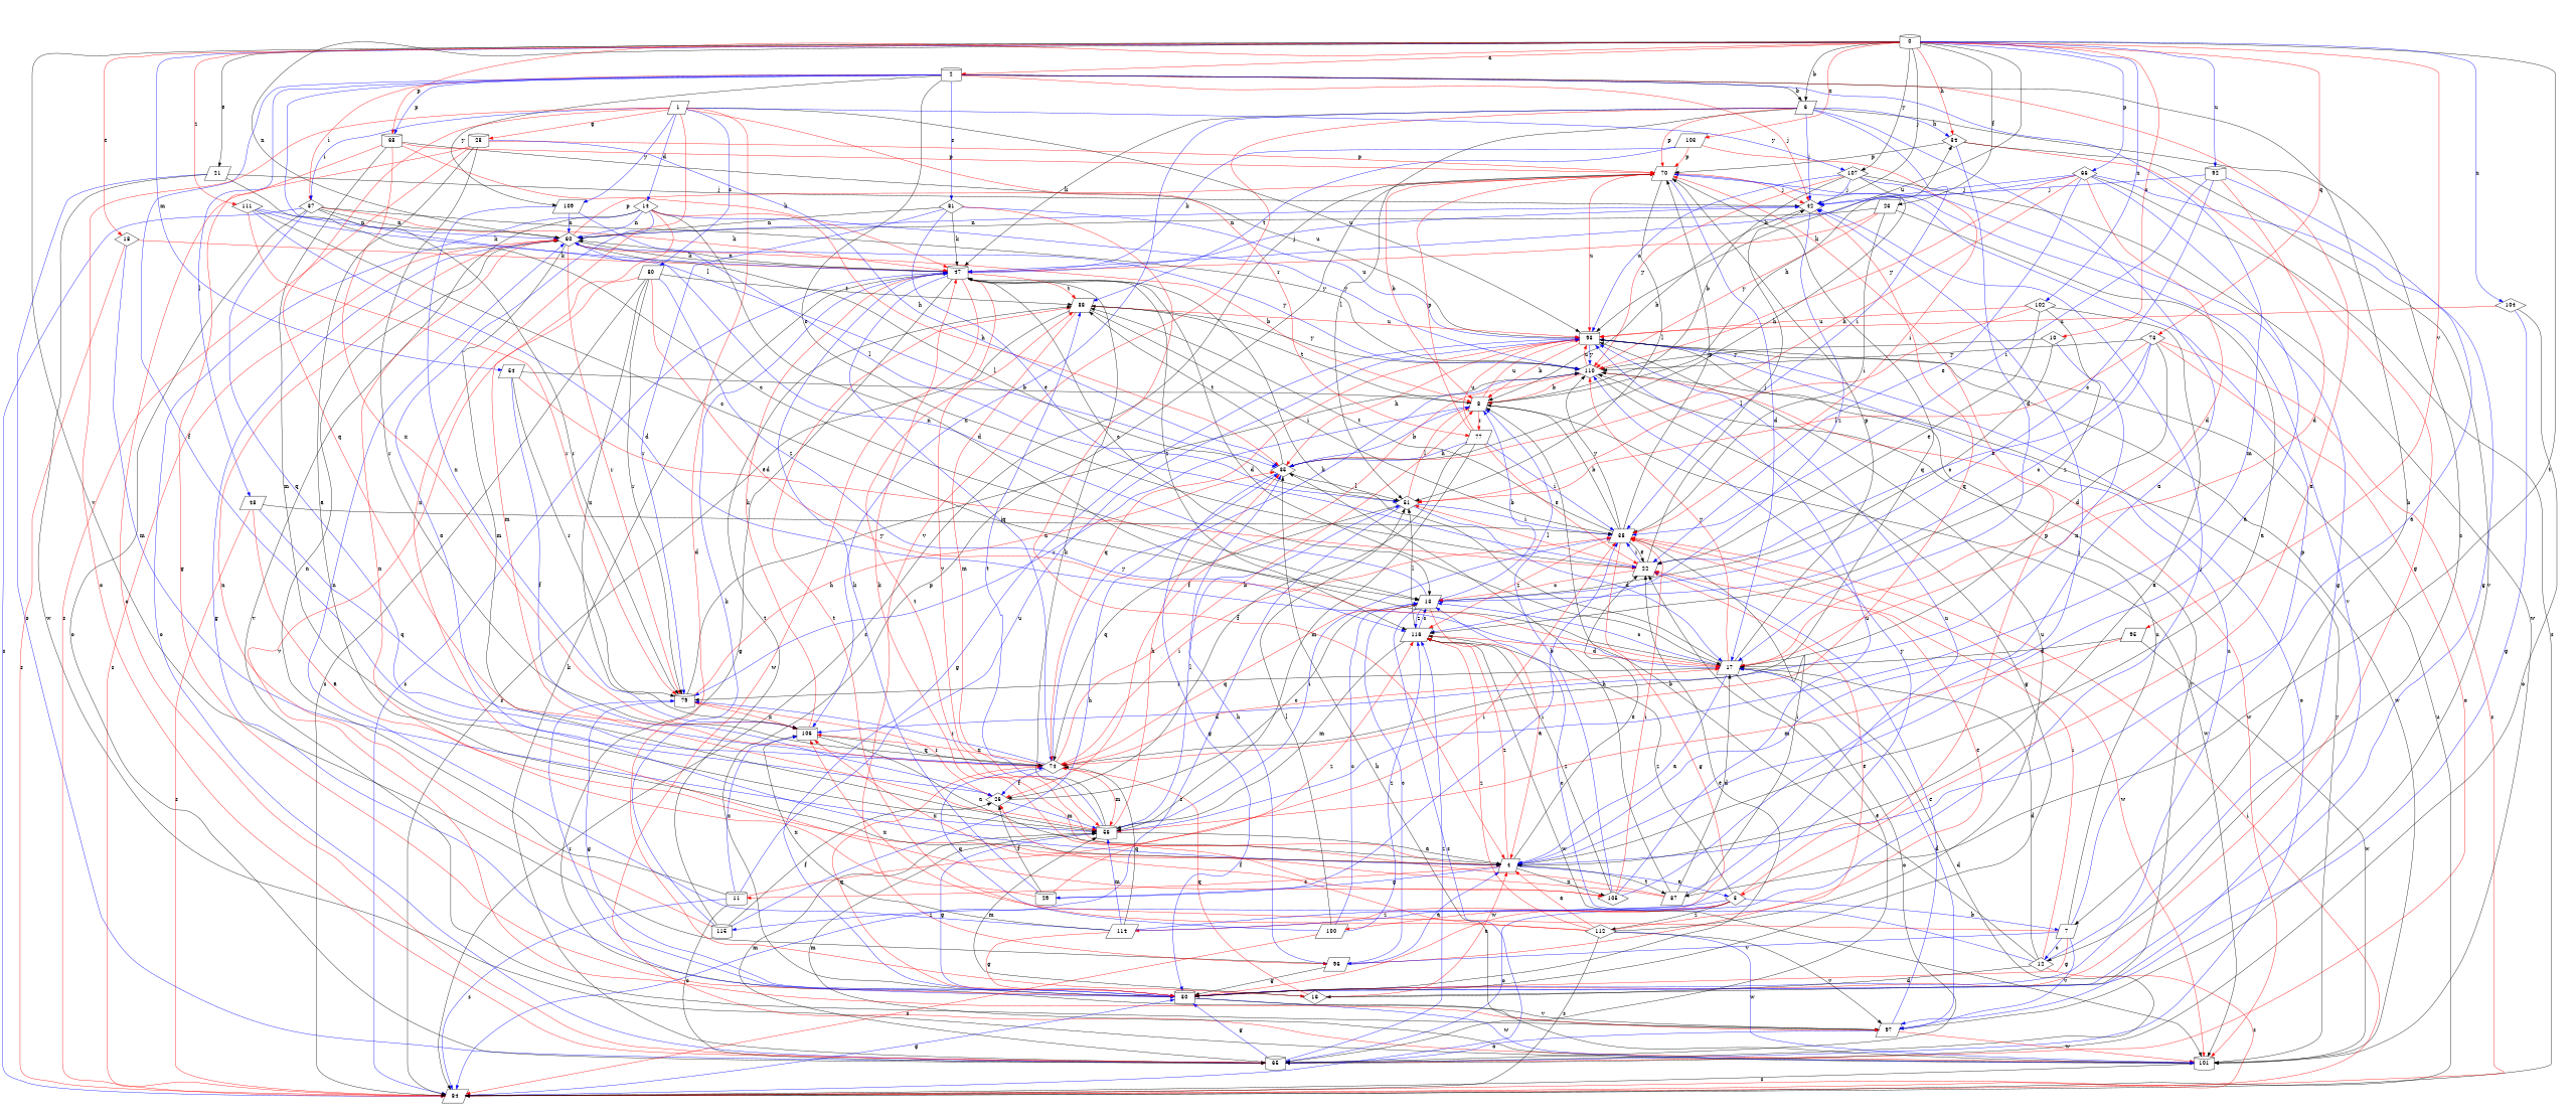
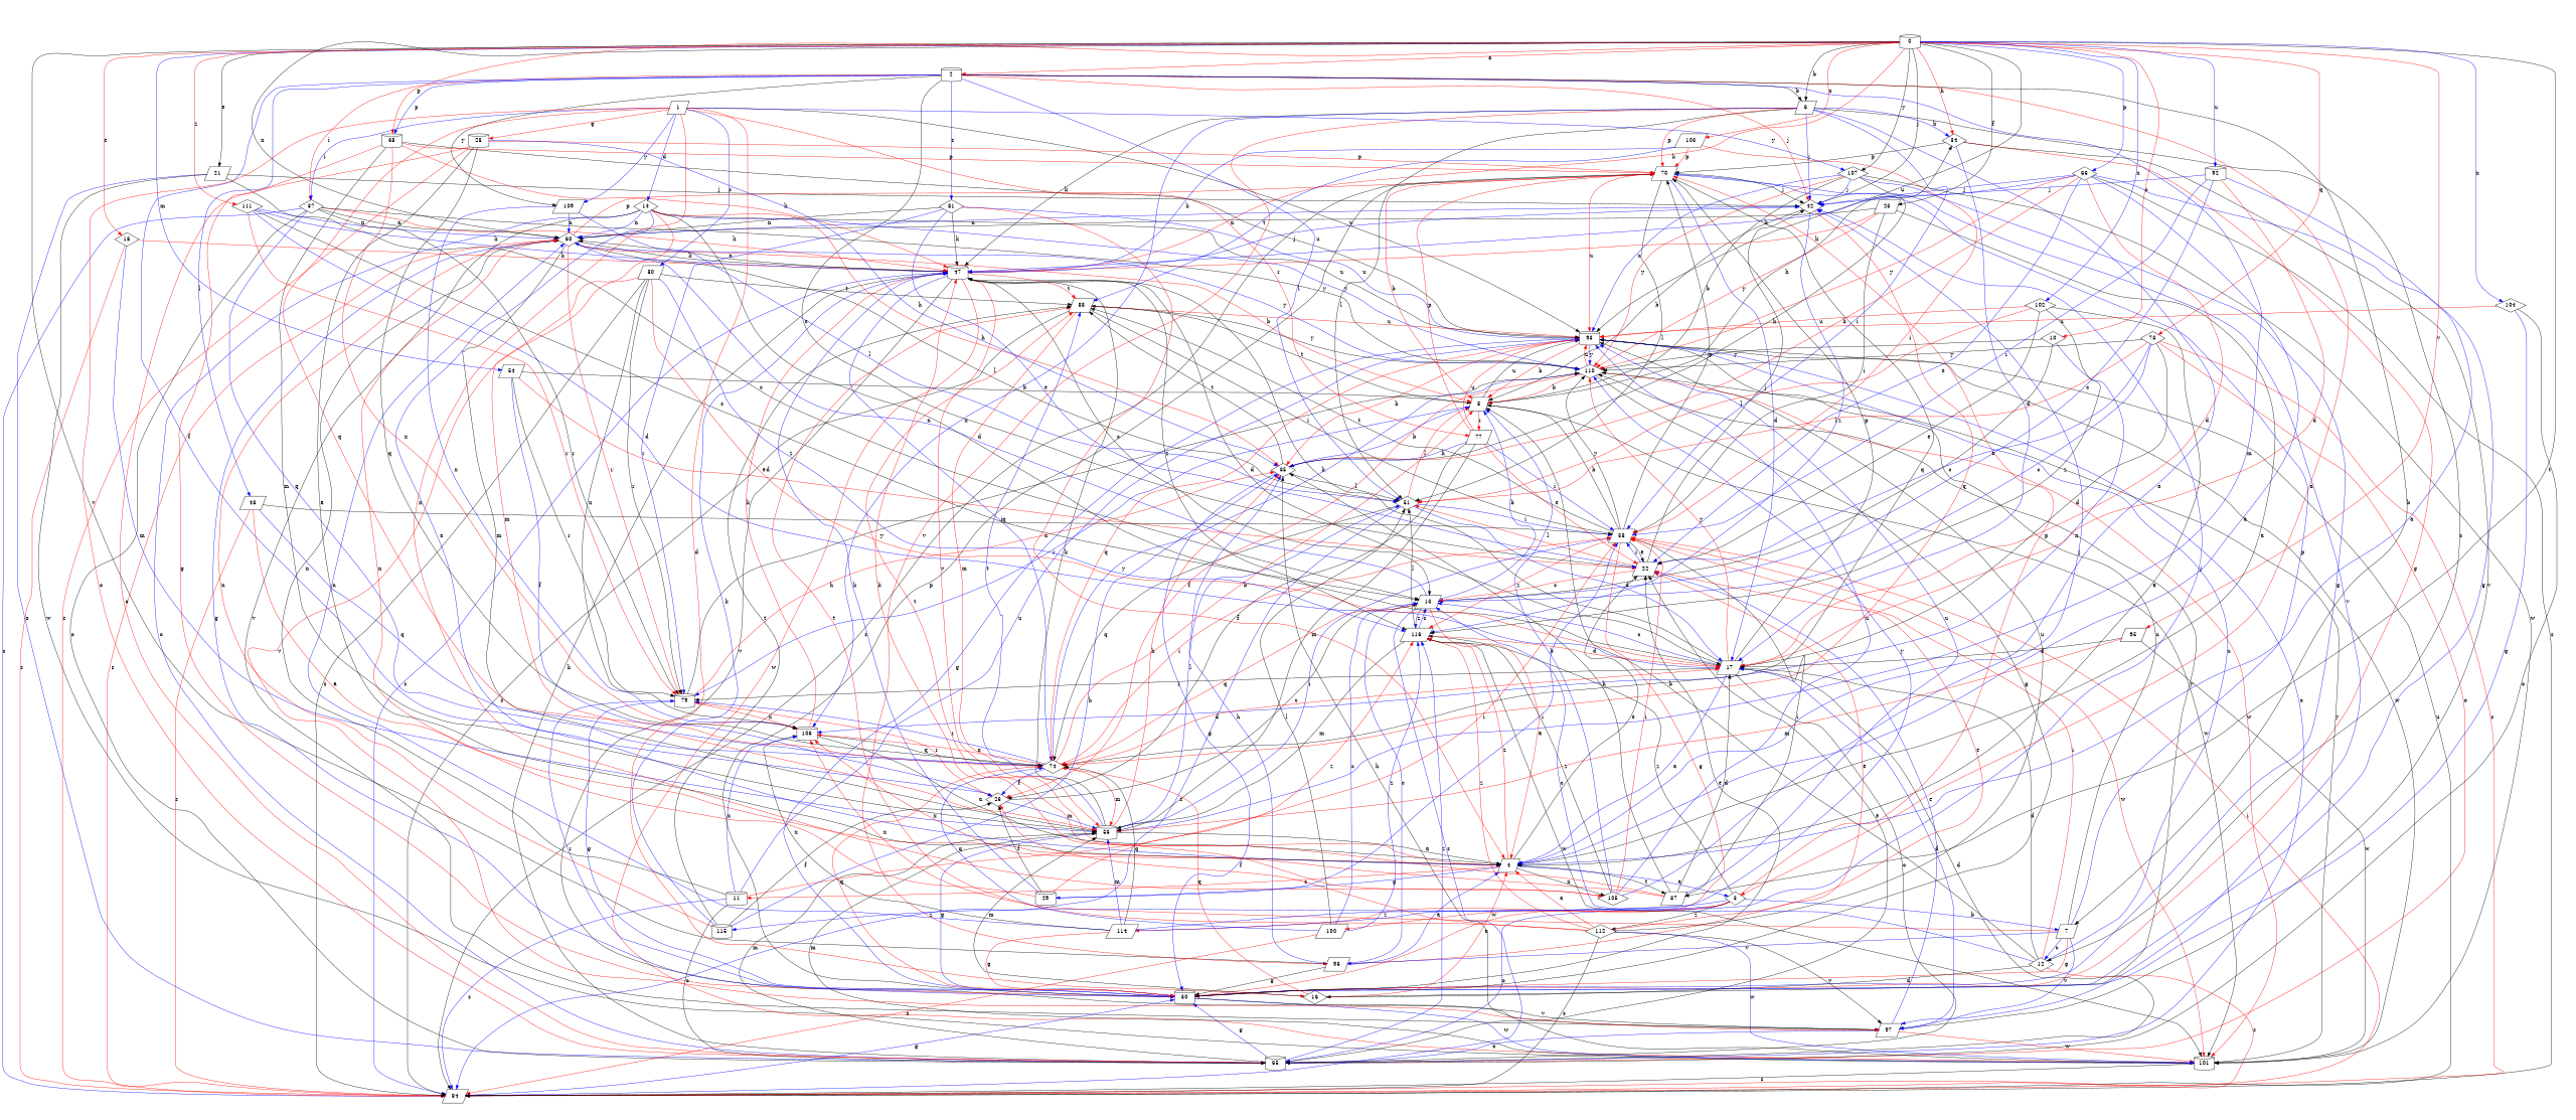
  strict digraph {
    node [shape=parallelogram]
    edge [color=black]
    0 [shape=cylinder]
    2 [shape=cylinder]
    6
    10 [shape=diamond]
    18 [shape=diamond]
    21
    23
    34 [shape=diamond]
    42 [shape=diamond]
    47 [shape=cylinder]
    54
    60 [shape=diamond]
    66 [shape=diamond]
    68 [shape=cylinder]
    73 [shape=diamond]
    87
    92 [shape=cylinder]
    93 [shape=cylinder]
    95
    96
    102 [shape=diamond]
    103
    104 [shape=diamond]
    107 [shape=diamond]
    111 [shape=diamond]
    37 [shape=diamond]
    109
    3 [shape=diamond]
    7
    22
    26 [shape=diamond]
    48
    51 [shape=diamond]
    56 [shape=cylinder]
    81 [shape=diamond]
    70
    4
    12 [shape=diamond]
    38
    106 [shape=cylinder]
    13
    110 [shape=diamond]
    84
    65 [shape=cylinder]
    101 [shape=cylinder]
    30 [shape=cylinder]
    97
    17
    74 [shape=diamond]
    116
    8
    88
    79 [shape=cylinder]
    35 [shape=diamond]
    1
    14 [shape=diamond]
    16 [shape=diamond]
    28 [shape=cylinder]
    77
    80
    105 [shape=diamond]
    100
    112 [shape=diamond]
    114
    115 [shape=cylinder]
    11 [shape=cylinder]
    29 [shape=cylinder]
    0 -> 2 [color=red label=a]
    0 -> 6 [label=b]
    0 -> 10 [color=red label=c]
    0 -> 18 [color=red label=e]
    0 -> 21 [label=e]
    0 -> 23 [label=f]
    0 -> 34 [color=red label=h]
    0 -> 42 [label=j]
+   0 -> 47 [color=red label=k]
    0 -> 54 [color=blue label=m]
    0 -> 60 [label=n]
    0 -> 66 [color=blue label=p]
    0 -> 68 [color=red label=p]
    0 -> 73 [color=red label=q]
    0 -> 87 [label=t]
    0 -> 92 [color=blue label=u]
    0 -> 93 [label=u]
    0 -> 95 [color=red label=v]
    0 -> 96 [label=v]
    0 -> 102 [color=blue label=x]
    0 -> 103 [color=red label=x]
    0 -> 104 [color=blue label=x]
    0 -> 107 [label=y]
    0 -> 111 [color=red label=z]
    2 -> 6 [label=b]
    2 -> 42 [color=red label=j]
    2 -> 68 [color=blue label=p]
    2 -> 37 [color=red label=i]
    2 -> 109 [label=y]
    2 -> 3 [color=red label=a]
    2 -> 7 [label=b]
    2 -> 22 [label=e]
    2 -> 26 [color=blue label=f]
    2 -> 48 [color=blue label=l]
-   2 -> 35 [color=blue label=l]
+   2 -> 51 [color=blue label=l]
    2 -> 56 [color=blue label=m]
    2 -> 81 [color=blue label=s]
    6 -> 34 [color=blue label=h]
    6 -> 42 [color=blue label=j]
    6 -> 47 [label=k]
    6 -> 96 [color=red label=v]
    6 -> 51 [label=l]
    6 -> 70 [color=red label=p]
    6 -> 4 [color=blue label=a]
    6 -> 12 [label=c]
    6 -> 38 [color=blue label=i]
    6 -> 106 [color=blue label=x]
    10 -> 106 [color=blue label=x]
    10 -> 13 [label=c]
    10 -> 110 [label=y]
    18 -> 47 [color=red label=k]
    18 -> 56 [color=blue label=m]
    18 -> 84 [color=red label=s]
    21 -> 42 [label=j]
    21 -> 13 [label=c]
    21 -> 65 [color=blue label=o]
    21 -> 101 [label=w]
    23 -> 47 [color=red label=k]
    23 -> 60 [label=n]
    23 -> 4 [label=a]
    23 -> 38 [label=i]
    23 -> 110 [color=red label=y]
    34 -> 70 [label=p]
    34 -> 30 [color=red label=g]
    34 -> 97 [label=v]
    34 -> 17 [color=blue label=d]
    42 -> 60 [color=blue label=n]
    42 -> 74 [color=red label=q]
    42 -> 116 [color=blue label=z]
    42 -> 8 [label=b]
    47 -> 42 [color=blue label=j]
    47 -> 60 [label=n]
    47 -> 4 [color=red label=v]
    47 -> 13 [label=c]
    47 -> 84 [color=blue label=s]
    47 -> 101 [color=red label=w]
-   47 -> 97 [label=g]
+   47 -> 97 [label=v]
    47 -> 17 [label=d]
    47 -> 74 [color=blue label=q]
    47 -> 116 [label=z]
    47 -> 88 [color=red label=t]
    54 -> 22 [color=red label=e]
    54 -> 26 [color=blue label=f]
    54 -> 8 [label=b]
    54 -> 79 [label=r]
    60 -> 47 [label=k]
    60 -> 51 [label=l]
    60 -> 56 [label=m]
    60 -> 70 [color=red label=p]
    60 -> 110 [color=blue label=y]
    60 -> 84 [color=red label=s]
    60 -> 30 [color=blue label=g]
    60 -> 8 [color=red label=b]
    60 -> 79 [color=red label=r]
    66 -> 42 [color=blue label=j]
    66 -> 47 [color=blue label=k]
    66 -> 22 [color=blue label=e]
    66 -> 4 [color=blue label=a]
    66 -> 110 [color=red label=y]
    66 -> 84 [label=s]
    66 -> 30 [color=blue label=g]
    66 -> 17 [color=red label=d]
    66 -> 35 [color=red label=h]
    68 -> 47 [color=red label=k]
    68 -> 93 [label=u]
    68 -> 56 [label=m]
    68 -> 70 [color=red label=p]
    68 -> 106 [color=red label=x]
    68 -> 30 [color=red label=g]
    73 -> 22 [color=blue label=e]
    73 -> 51 [color=red label=l]
    73 -> 13 [color=blue label=c]
    73 -> 110 [label=y]
    73 -> 84 [color=red label=s]
    73 -> 65 [color=red label=o]
    73 -> 17 [label=d]
    87 -> 93 [color=blue label=u]
    87 -> 38 [label=i]
    87 -> 106 [color=red label=x]
    87 -> 17 [label=d]
    87 -> 88 [color=red label=t]
    87 -> 35 [label=h]
    92 -> 42 [color=blue label=j]
    92 -> 4 [color=blue label=a]
    92 -> 38 [color=blue label=i]
    92 -> 13 [color=blue label=c]
    92 -> 17 [color=red label=d]
    93 -> 110 [color=blue label=y]
    93 -> 65 [color=blue label=o]
    93 -> 101 [label=w]
    93 -> 30 [color=blue label=g]
    93 -> 74 [color=red label=q]
    93 -> 8 [color=red label=b]
    93 -> 35 [color=red label=h]
    95 -> 56 [color=red label=m]
    95 -> 101 [label=w]
    95 -> 17 [label=d]
    96 -> 22 [color=red label=e]
    96 -> 4 [color=blue label=a]
    96 -> 13 [color=blue label=c]
    96 -> 30 [label=g]
    96 -> 35 [color=blue label=h]
    102 -> 93 [color=red label=u]
    102 -> 22 [label=e]
    102 -> 51 [color=red label=l]
    102 -> 4 [label=a]
    102 -> 116 [label=z]
    103 -> 47 [color=blue label=k]
    103 -> 70 [color=red label=p]
    103 -> 38 [color=red label=i]
    103 -> 88 [color=blue label=t]
    104 -> 93 [color=red label=u]
    104 -> 65 [label=o]
    104 -> 30 [color=blue label=g]
    107 -> 42 [color=blue label=j]
    107 -> 93 [color=blue label=u]
    107 -> 110 [color=red label=y]
    107 -> 101 [label=w]
    107 -> 30 [color=blue label=g]
    107 -> 8 [label=b]
    107 -> 35 [label=h]
    111 -> 47 [color=blue label=k]
    111 -> 60 [color=blue label=n]
    111 -> 13 [label=c]
    111 -> 17 [color=blue label=d]
    111 -> 79 [color=red label=r]
    37 -> 47 [color=red label=k]
    37 -> 60 [label=n]
    37 -> 110 [label=y]
    37 -> 84 [color=blue label=s]
    37 -> 65 [label=o]
    37 -> 74 [color=blue label=q]
    37 -> 79 [label=r]
    109 -> 60 [color=blue label=n]
    109 -> 51 [color=blue label=l]
    109 -> 106 [color=blue label=x]
    3 -> 7 [color=blue label=b]
    3 -> 70 [color=red label=p]
    3 -> 65 [color=blue label=o]
    3 -> 116 [label=z]
    3 -> 100 [color=red label=w]
    3 -> 112 [label=z]
    3 -> 114 [color=red label=z]
    3 -> 115 [color=blue label=z]
    7 -> 93 [label=u]
    7 -> 96 [color=blue label=v]
    7 -> 70 [color=blue label=p]
    7 -> 12 [color=blue label=c]
    7 -> 106 [color=red label=x]
    7 -> 30 [color=red label=g]
    7 -> 97 [color=blue label=v]
    22 -> 42 [label=j]
    22 -> 51 [color=red label=l]
    22 -> 38 [color=blue label=i]
    22 -> 13 [color=red label=c]
    26 -> 56 [color=blue label=m]
    26 -> 13 [label=c]
    26 -> 79 [color=red label=r]
    48 -> 4 [color=red label=a]
    48 -> 38 [label=i]
    48 -> 84 [color=red label=s]
    48 -> 74 [color=blue label=q]
    51 -> 38 [color=blue label=i]
    51 -> 84 [color=blue label=s]
    51 -> 17 [color=blue label=d]
    51 -> 74 [label=q]
    51 -> 8 [color=red label=l]
    56 -> 47 [label=k]
    56 -> 51 [color=blue label=l]
    56 -> 4 [label=a]
    56 -> 38 [color=blue label=i]
    56 -> 30 [color=blue label=g]
    56 -> 88 [color=blue label=t]
    56 -> 35 [color=red label=h]
    81 -> 47 [label=k]
    81 -> 60 [label=n]
    81 -> 93 [color=blue label=u]
    81 -> 22 [color=blue label=e]
    81 -> 4 [color=red label=a]
    81 -> 79 [color=blue label=r]
-   70 -> 42 [color=red label=j]
+   70 -> 42 [label=j]
    70 -> 93 [color=red label=u]
    70 -> 51 [label=l]
    70 -> 84 [label=s]
    70 -> 97 [color=blue label=v]
    70 -> 17 [color=blue label=d]
    70 -> 74 [label=q]
    70 -> 8 [color=red label=b]
    4 -> 87 [label=t]
    4 -> 3 [color=blue label=a]
    4 -> 22 [label=e]
    4 -> 116 [color=red label=z]
    4 -> 105 [label=x]
    4 -> 11 [color=red label=c]
    4 -> 29 [color=blue label=g]
    12 -> 93 [color=blue label=u]
    12 -> 38 [color=red label=i]
    12 -> 13 [color=blue label=c]
    12 -> 84 [color=red label=s]
    12 -> 17 [label=d]
    12 -> 8 [label=b]
    12 -> 16 [label=d]
    38 -> 22 [label=e]
    38 -> 70 [label=p]
    38 -> 110 [label=y]
    38 -> 101 [color=red label=w]
    38 -> 30 [color=red label=g]
    38 -> 116 [color=red label=z]
    38 -> 8 [label=b]
    38 -> 88 [label=t]
    106 -> 47 [color=red label=k]
    106 -> 4 [label=a]
    106 -> 74 [label=q]
    13 -> 60 [color=blue label=n]
    13 -> 4 [color=red label=a]
    13 -> 84 [color=blue label=s]
    13 -> 74 [color=red label=q]
    13 -> 116 [color=blue label=z]
    13 -> 8 [color=blue label=b]
    110 -> 93 [color=red label=u]
    110 -> 26 [color=red label=f]
    110 -> 101 [color=red label=w]
    110 -> 30 [label=g]
    110 -> 8 [color=red label=b]
    84 -> 93 [label=u]
    84 -> 38 [color=red label=i]
    84 -> 30 [color=blue label=g]
    65 -> 47 [label=k]
    65 -> 22 [label=e]
    65 -> 56 [label=m]
    65 -> 30 [color=blue label=g]
    65 -> 17 [label=d]
    65 -> 116 [color=blue label=z]
    101 -> 56 [label=m]
    101 -> 110 [label=y]
    101 -> 84 [label=s]
    101 -> 35 [label=h]
    30 -> 22 [label=e]
    30 -> 70 [label=p]
    30 -> 101 [color=blue label=w]
    30 -> 97 [label=v]
    30 -> 74 [color=red label=q]
    30 -> 79 [color=blue label=r]
    97 -> 22 [color=blue label=e]
    97 -> 65 [color=blue label=o]
    97 -> 101 [color=red label=w]
    97 -> 17 [color=blue label=d]
    17 -> 47 [label=k]
    17 -> 70 [label=p]
    17 -> 4 [color=blue label=a]
    17 -> 13 [color=blue label=c]
    17 -> 110 [color=red label=y]
    17 -> 65 [label=o]
    17 -> 79 [label=r]
    74 -> 26 [color=blue label=f]
    74 -> 56 [color=red label=m]
    74 -> 38 [color=red label=i]
    74 -> 106 [color=red label=x]
    74 -> 110 [color=blue label=y]
    74 -> 17 [color=red label=d]
    74 -> 8 [color=red label=b]
    74 -> 79 [color=blue label=r]
    116 -> 51 [label=l]
    116 -> 56 [label=m]
    116 -> 13 [color=blue label=c]
    116 -> 101 [label=w]
    116 -> 17 [color=red label=d]
    8 -> 34 [label=h]
-   8 -> 93 [color=red label=u]
+   8 -> 93 [label=u]
    8 -> 101 [label=w]
    8 -> 88 [label=t]
    8 -> 79 [color=blue label=r]
    8 -> 77 [color=red label=r]
    88 -> 93 [color=red label=u]
    88 -> 56 [color=red label=m]
    88 -> 38 [label=i]
    88 -> 110 [label=y]
    88 -> 84 [label=s]
    79 -> 106 [color=red label=x]
    79 -> 110 [label=y]
    79 -> 30 [color=blue label=g]
    79 -> 35 [color=red label=h]
    35 -> 51 [label=l]
    35 -> 30 [color=blue label=g]
    35 -> 8 [color=blue label=b]
    35 -> 88 [label=t]
    1 -> 93 [label=u]
    1 -> 107 [color=blue label=y]
    1 -> 37 [color=blue label=i]
    1 -> 109 [color=blue label=y]
    1 -> 65 [color=red label=o]
    1 -> 74 [color=red label=q]
    1 -> 14 [color=blue label=d]
    1 -> 16 [color=red label=d]
    1 -> 28 [color=red label=g]
    1 -> 77 [color=red label=r]
    1 -> 80 [color=blue label=s]
    1 -> 105 [color=red label=x]
    14 -> 60 [color=blue label=n]
+   14 -> 93 [label=u]
    14 -> 56 [color=red label=m]
    14 -> 4 [color=blue label=a]
    14 -> 110 [color=blue label=y]
    14 -> 65 [color=blue label=o]
    14 -> 97 [label=v]
    14 -> 17 [label=d]
    14 -> 35 [color=red label=h]
    16 -> 56 [label=m]
    16 -> 4 [color=red label=a]
    16 -> 110 [label=y]
    16 -> 74 [color=red label=q]
    28 -> 70 [color=red label=p]
    28 -> 4 [label=a]
    28 -> 84 [color=red label=s]
    28 -> 65 [color=red label=o]
-   28 -> 74 [label=r]
+   28 -> 74 [label=q]
    28 -> 35 [color=blue label=h]
    77 -> 93 [color=red label=u]
    77 -> 22 [color=red label=e]
    77 -> 26 [label=f]
    77 -> 56 [label=m]
    77 -> 70 [color=red label=p]
    77 -> 38 [color=blue label=i]
    77 -> 35 [color=blue label=h]
    80 -> 106 [label=x]
    80 -> 84 [label=s]
    80 -> 97 [color=red label=v]
    80 -> 17 [color=red label=d]
    80 -> 116 [color=blue label=z]
    80 -> 88 [label=t]
    80 -> 79 [label=r]
    105 -> 42 [color=blue label=j]
    105 -> 47 [color=red label=k]
    105 -> 93 [color=blue label=u]
    105 -> 38 [color=red label=i]
    105 -> 116 [label=z]
    105 -> 8 [color=blue label=b]
    100 -> 51 [label=l]
    100 -> 13 [color=blue label=c]
    100 -> 84 [color=red label=s]
    100 -> 74 [color=blue label=q]
    100 -> 116 [color=blue label=z]
    112 -> 93 [label=u]
    112 -> 22 [color=red label=e]
    112 -> 26 [color=red label=f]
    112 -> 4 [color=red label=a]
    112 -> 84 [label=s]
    112 -> 101 [color=blue label=w]
    112 -> 97 [label=v]
    112 -> 116 [color=red label=z]
    112 -> 88 [color=red label=t]
    114 -> 42 [color=blue label=j]
    114 -> 60 [color=blue label=n]
    114 -> 56 [color=blue label=m]
    114 -> 106 [label=x]
    114 -> 110 [color=blue label=y]
    114 -> 30 [color=red label=g]
    114 -> 74 [label=q]
    115 -> 47 [color=blue label=k]
    115 -> 60 [color=red label=n]
    115 -> 26 [label=f]
    115 -> 88 [label=t]
    115 -> 35 [color=blue label=h]
    11 -> 60 [label=n]
    11 -> 93 [color=blue label=u]
    11 -> 38 [color=red label=i]
    11 -> 106 [color=blue label=x]
    11 -> 84 [color=blue label=s]
    11 -> 65 [label=o]
    29 -> 47 [color=blue label=k]
    29 -> 60 [color=red label=n]
    29 -> 26 [label=f]
    29 -> 38 [color=blue label=i]
    29 -> 116 [color=red label=z]
  }
